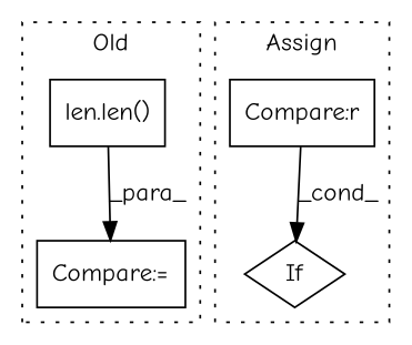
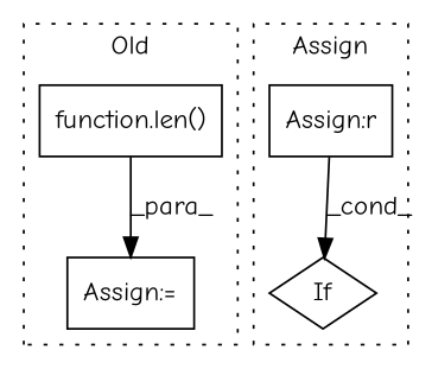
  digraph {
    fontname="Comic Neue"
    node [fontname="Comic Neue" shape=box]
    edge [fontname="Comic Neue"]
-   n1 [a=75 l="4,1" label="len.len()" s="8901,8914"]
-   n2 [a=68 l=3 label="Compare:=" s=8897]
+   n1 [a=75 l="4,1" label="function.len()" s="8901,8914"]
+   n2 [a=68 l=3 label="Assign:=" s=8897]
    n3 [a=96 l="3,10" label=If s="16325,16353" shape=diamond]
-   n4 [a=40 l=25 label="Compare:r" s=16328]
+   n4 [a=40 l=25 label="Assign:r" s=16328]
    subgraph cluster_1 {
      label=Old
      style=dotted
      n1
      n2
    }
    subgraph cluster_2 {
      label=Assign
      style=dotted
      n3
      n4
    }
    n1 -> n2 [label=_para_]
    n4 -> n3 [label=_cond_]
  }
